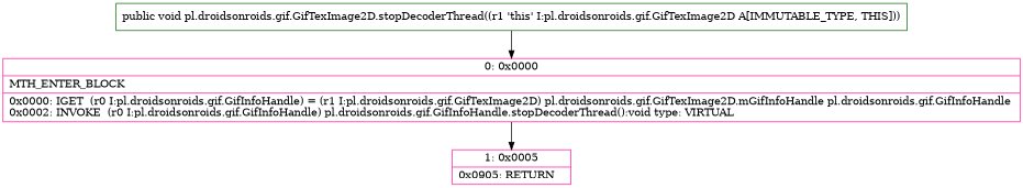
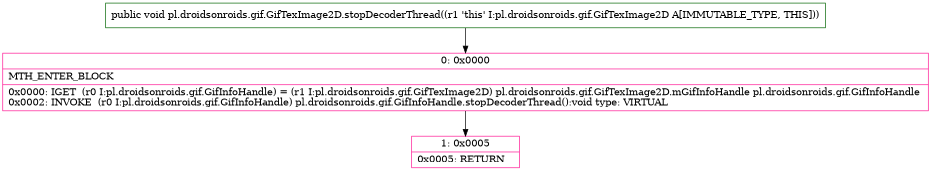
  digraph {
    node [shape=record color=deeppink]
    n1 [label="{0\:\ 0x0000|MTH_ENTER_BLOCK\l|0x0000: IGET  (r0 I:pl.droidsonroids.gif.GifInfoHandle) = (r1 I:pl.droidsonroids.gif.GifTexImage2D) pl.droidsonroids.gif.GifTexImage2D.mGifInfoHandle pl.droidsonroids.gif.GifInfoHandle \l0x0002: INVOKE  (r0 I:pl.droidsonroids.gif.GifInfoHandle) pl.droidsonroids.gif.GifInfoHandle.stopDecoderThread():void type: VIRTUAL \l}"]
-   n2 [label="{1\:\ 0x0005|0x0905: RETURN   \l}"]
+   n2 [label="{1\:\ 0x0005|0x0005: RETURN   \l}"]
    n3 [label="{public void pl.droidsonroids.gif.GifTexImage2D.stopDecoderThread((r1 'this' I:pl.droidsonroids.gif.GifTexImage2D A[IMMUTABLE_TYPE, THIS])) }" color=darkgreen]
    n1 -> n2
    n3 -> n1
  }
